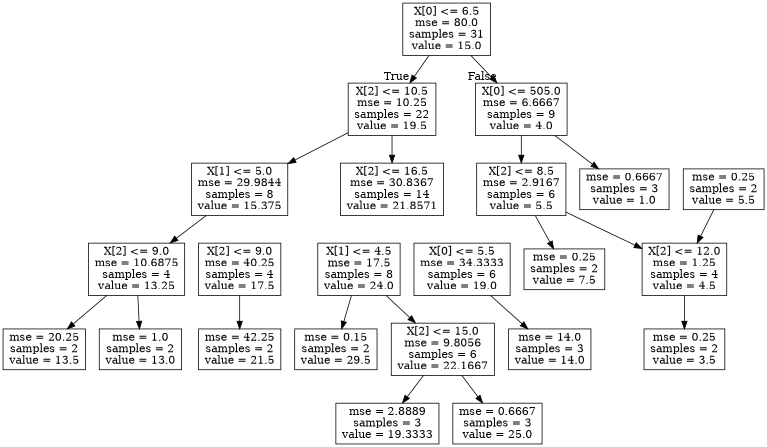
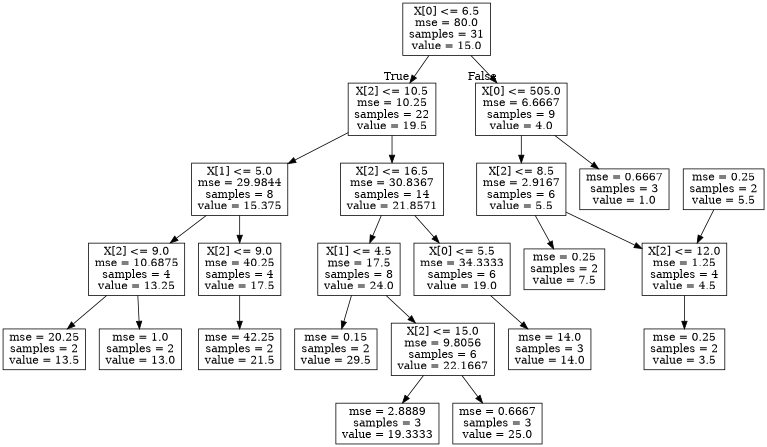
  digraph {
    node [shape=box]
    n1 [label="X[0] <= 6.5\nmse = 80.0\nsamples = 31\nvalue = 15.0"]
    n2 [label="X[2] <= 10.5\nmse = 10.25\nsamples = 22\nvalue = 19.5"]
    n3 [label="X[0] <= 505.0\nmse = 6.6667\nsamples = 9\nvalue = 4.0"]
    n4 [label="X[1] <= 5.0\nmse = 29.9844\nsamples = 8\nvalue = 15.375"]
    n5 [label="X[2] <= 16.5\nmse = 30.8367\nsamples = 14\nvalue = 21.8571"]
    n6 [label="X[2] <= 8.5\nmse = 2.9167\nsamples = 6\nvalue = 5.5"]
    n7 [label="mse = 0.6667\nsamples = 3\nvalue = 1.0"]
    n8 [label="X[2] <= 9.0\nmse = 10.6875\nsamples = 4\nvalue = 13.25"]
    n9 [label="X[2] <= 9.0\nmse = 40.25\nsamples = 4\nvalue = 17.5"]
    n10 [label="X[1] <= 4.5\nmse = 17.5\nsamples = 8\nvalue = 24.0"]
    n11 [label="X[0] <= 5.5\nmse = 34.3333\nsamples = 6\nvalue = 19.0"]
    n12 [label="mse = 20.25\nsamples = 2\nvalue = 13.5"]
    n13 [label="mse = 1.0\nsamples = 2\nvalue = 13.0"]
    n14 [label="mse = 42.25\nsamples = 2\nvalue = 21.5"]
    n15 [label="mse = 0.15\nsamples = 2\nvalue = 29.5"]
    n16 [label="X[2] <= 15.0\nmse = 9.8056\nsamples = 6\nvalue = 22.1667"]
    n17 [label="mse = 14.0\nsamples = 3\nvalue = 14.0"]
    n18 [label="mse = 2.8889\nsamples = 3\nvalue = 19.3333"]
    n19 [label="mse = 0.6667\nsamples = 3\nvalue = 25.0"]
    n20 [label="mse = 0.25\nsamples = 2\nvalue = 7.5"]
    n21 [label="X[2] <= 12.0\nmse = 1.25\nsamples = 4\nvalue = 4.5"]
    n22 [label="mse = 0.25\nsamples = 2\nvalue = 3.5"]
    n23 [label="mse = 0.25\nsamples = 2\nvalue = 5.5"]
    n1 -> n2 [headlabel=True labelangle=45 labeldistance=2.5]
    n1 -> n3 [headlabel=False labelangle=-45 labeldistance=2.5]
    n2 -> n4
    n2 -> n5
    n3 -> n6
    n3 -> n7
    n4 -> n8
+   n4 -> n9
+   n5 -> n10
+   n5 -> n11
    n6 -> n20
    n6 -> n21
    n8 -> n12
    n8 -> n13
    n9 -> n14
    n10 -> n15
    n10 -> n16
    n11 -> n17
    n16 -> n18
    n16 -> n19
    n21 -> n22
    n23 -> n21
  }
